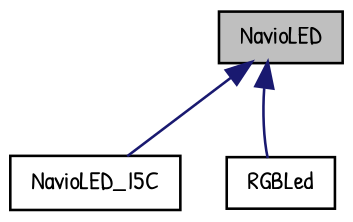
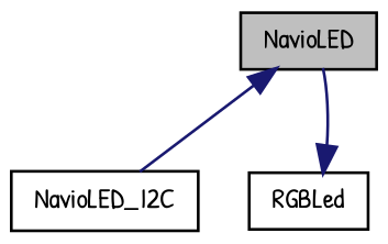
  digraph {
    fontname="Patrick Hand"
    node [color=black fillcolor=white fontname="Patrick Hand" fontsize=10 shape=record style=filled]
    edge [color=midnightblue dir=back fontname="Patrick Hand" fontsize=10 labelfontname=Helvetica labelfontsize=10 style=solid]
    n1 [fillcolor=grey75 fontcolor=black height=0.2 label=NavioLED width=0.4]
-   n2 [height=0.2 label=NavioLED_I5C width=0.4]
+   n2 [height=0.2 label=NavioLED_I2C width=0.4]
    n3 [height=0.2 label=RGBLed width=0.4]
    n1 -> n2
-   n1 -> n3
+   n3 -> n1
  }
